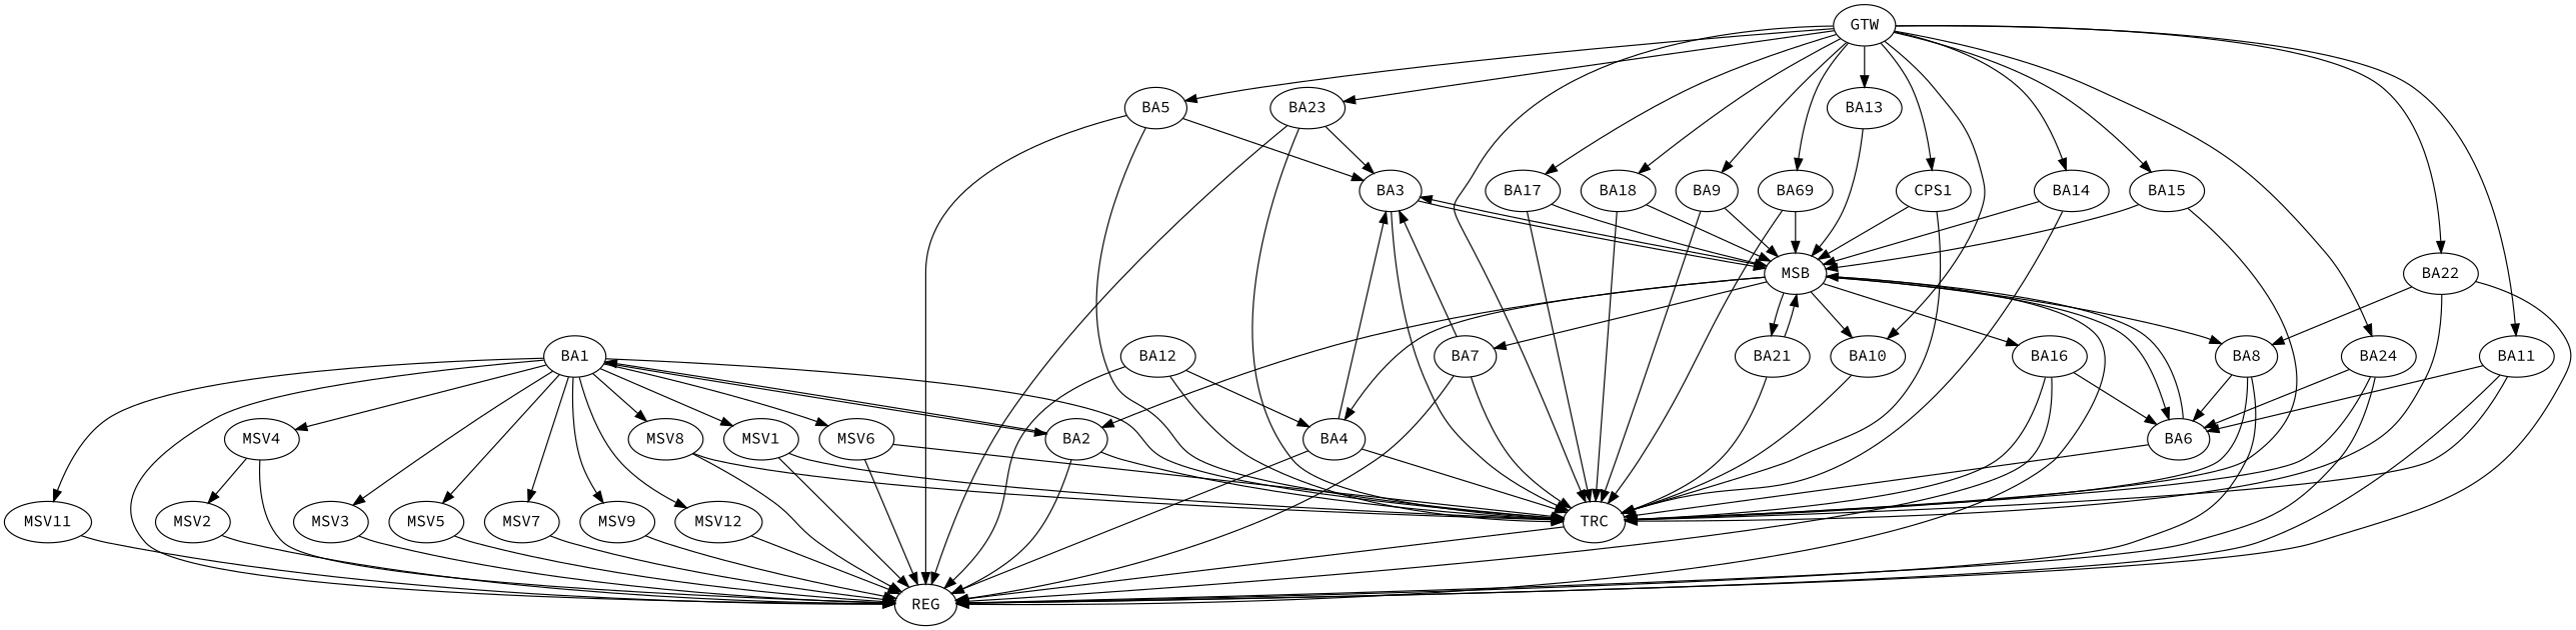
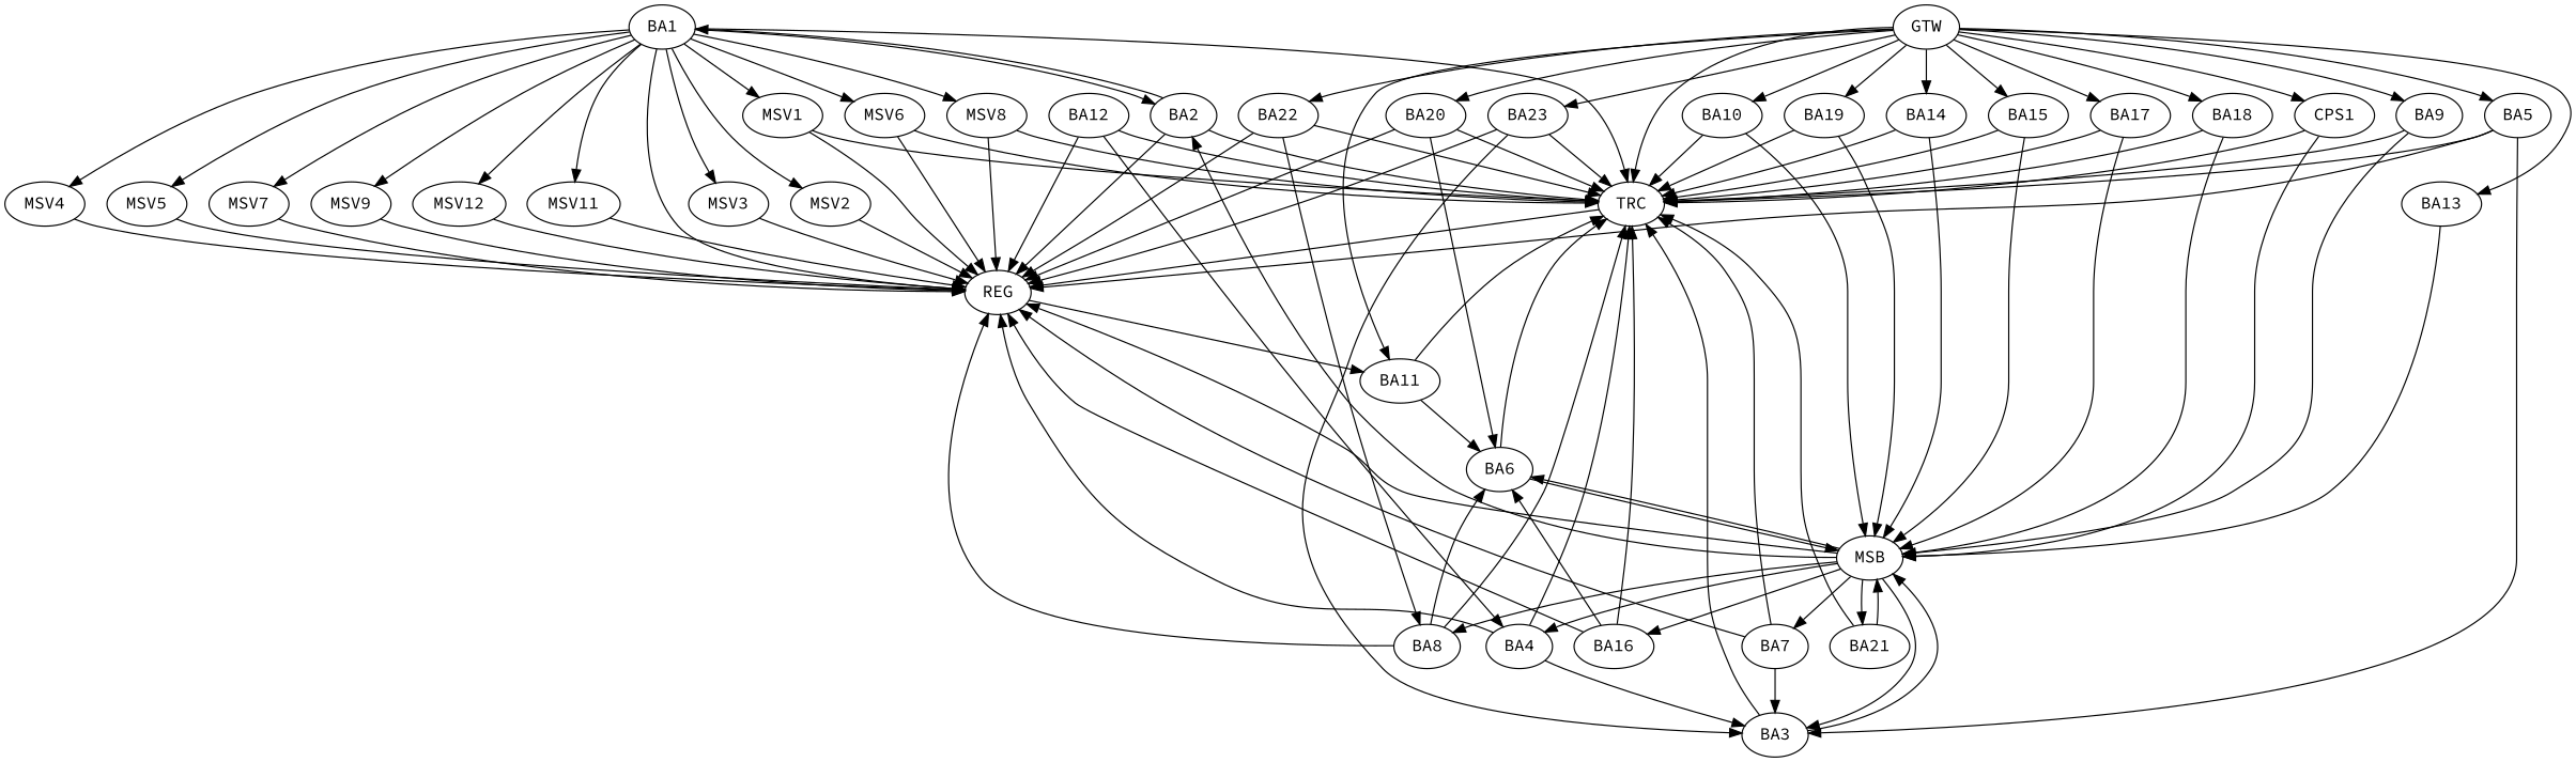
  strict digraph {
    fontname="Source Code Pro"
    node [fontname="Source Code Pro"]
    edge [fontname="Source Code Pro"]
    n1 [label=BA1]
    n2 [label=BA2]
    n3 [label=REG]
    n4 [label=TRC]
    n5 [label=MSV1]
    n6 [label=MSV2]
    n7 [label=MSV3]
    n8 [label=MSV4]
    n9 [label=MSV5]
    n10 [label=MSV6]
    n11 [label=MSV7]
    n12 [label=MSV8]
    n13 [label=MSV9]
    n14 [label=MSV12]
    n15 [label=MSV11]
    n16 [label=BA3]
    n17 [label=MSB]
    n18 [label=BA4]
    n19 [label=BA6]
    n20 [label=BA7]
    n21 [label=BA8]
    n22 [label=BA16]
    n23 [label=BA21]
    n24 [label=BA5]
    n25 [label=BA9]
    n26 [label=BA10]
    n27 [label=BA11]
    n28 [label=BA12]
    n29 [label=BA13]
    n30 [label=BA14]
    n31 [label=BA15]
    n32 [label=BA17]
    n33 [label=BA18]
-   n34 [label=BA69]
-   n35 [label=BA24]
+   n34 [label=BA19]
+   n35 [label=BA20]
    n36 [label=BA22]
    n37 [label=BA23]
    n38 [label=CPS1]
    n39 [label=GTW]
    n1 -> n2
    n1 -> n3
    n1 -> n4
    n1 -> n5
-   n8 -> n6
+   n1 -> n6
    n1 -> n7
    n1 -> n8
    n1 -> n9
    n1 -> n10
    n1 -> n11
    n1 -> n12
    n1 -> n13
    n1 -> n14
    n1 -> n15
    n2 -> n1
    n2 -> n3
    n2 -> n4
    n4 -> n3
    n5 -> n3
    n5 -> n4
    n6 -> n3
    n7 -> n3
    n8 -> n3
    n9 -> n3
    n10 -> n3
    n10 -> n4
    n11 -> n3
    n12 -> n3
    n12 -> n4
    n13 -> n3
    n14 -> n3
    n15 -> n3
    n16 -> n4
    n16 -> n17
    n17 -> n2
    n17 -> n3
    n17 -> n16
    n17 -> n18
    n17 -> n19
    n17 -> n20
    n17 -> n21
    n17 -> n22
    n17 -> n23
    n18 -> n3
    n18 -> n4
    n18 -> n16
    n19 -> n4
    n19 -> n17
    n20 -> n3
    n20 -> n4
    n20 -> n16
    n21 -> n3
    n21 -> n4
    n21 -> n19
    n22 -> n3
    n22 -> n4
    n22 -> n19
    n23 -> n4
    n23 -> n17
    n24 -> n3
    n24 -> n4
    n24 -> n16
    n25 -> n4
    n25 -> n17
    n26 -> n4
-   n17 -> n26
-   n27 -> n3
+   n26 -> n17
+   n3 -> n27
    n27 -> n4
    n27 -> n19
    n28 -> n3
    n28 -> n4
    n28 -> n18
    n29 -> n17
    n30 -> n4
    n30 -> n17
    n31 -> n4
    n31 -> n17
    n32 -> n4
    n32 -> n17
    n33 -> n4
    n33 -> n17
    n34 -> n4
    n34 -> n17
    n35 -> n3
    n35 -> n4
    n35 -> n19
    n36 -> n3
    n36 -> n4
    n36 -> n21
    n37 -> n3
    n37 -> n4
    n37 -> n16
    n38 -> n4
    n38 -> n17
    n39 -> n4
    n39 -> n24
    n39 -> n25
    n39 -> n26
    n39 -> n27
    n39 -> n29
    n39 -> n30
    n39 -> n31
    n39 -> n32
    n39 -> n33
    n39 -> n34
    n39 -> n35
    n39 -> n36
    n39 -> n37
    n39 -> n38
  }
